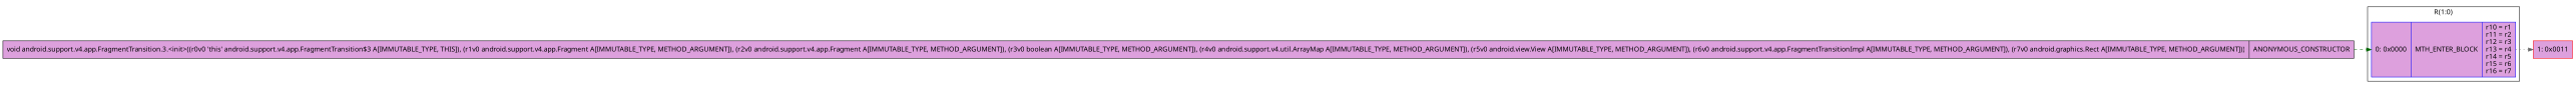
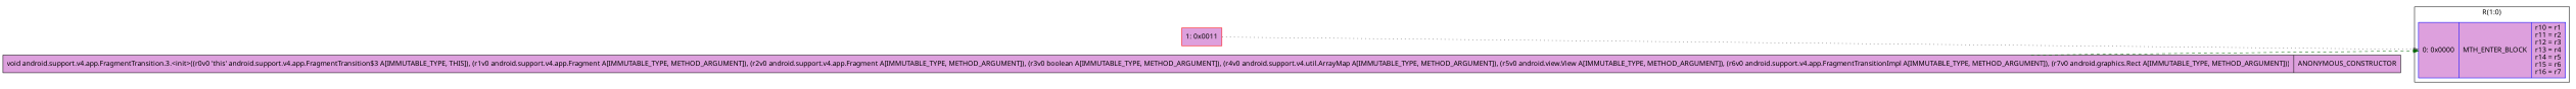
  digraph {
    rankdir=LR
    fontname="Noto Sans"
    node [shape=record style=filled fillcolor=plum fontname="Noto Sans"]
    edge [arrowhead=normal fontname="Noto Sans"]
    n1 [color=blue label="{0\:\ 0x0000|MTH_ENTER_BLOCK\l|r10 = r1\lr11 = r2\lr12 = r3\lr13 = r4\lr14 = r5\lr15 = r6\lr16 = r7\l}"]
    n2 [color=red label="{1\:\ 0x0011}"]
    n3 [label="{void android.support.v4.app.FragmentTransition.3.\<init\>((r0v0 'this' android.support.v4.app.FragmentTransition$3 A[IMMUTABLE_TYPE, THIS]), (r1v0 android.support.v4.app.Fragment A[IMMUTABLE_TYPE, METHOD_ARGUMENT]), (r2v0 android.support.v4.app.Fragment A[IMMUTABLE_TYPE, METHOD_ARGUMENT]), (r3v0 boolean A[IMMUTABLE_TYPE, METHOD_ARGUMENT]), (r4v0 android.support.v4.util.ArrayMap A[IMMUTABLE_TYPE, METHOD_ARGUMENT]), (r5v0 android.view.View A[IMMUTABLE_TYPE, METHOD_ARGUMENT]), (r6v0 android.support.v4.app.FragmentTransitionImpl A[IMMUTABLE_TYPE, METHOD_ARGUMENT]), (r7v0 android.graphics.Rect A[IMMUTABLE_TYPE, METHOD_ARGUMENT]))  | ANONYMOUS_CONSTRUCTOR\l}"]
    subgraph cluster_1 {
      label="R(1:0)"
      n1
    }
-   n1 -> n2 [color=gray40 style=dotted]
+   n2 -> n1 [color=gray40 style=dotted]
    n3 -> n1 [color=darkgreen style=dashed]
  }
